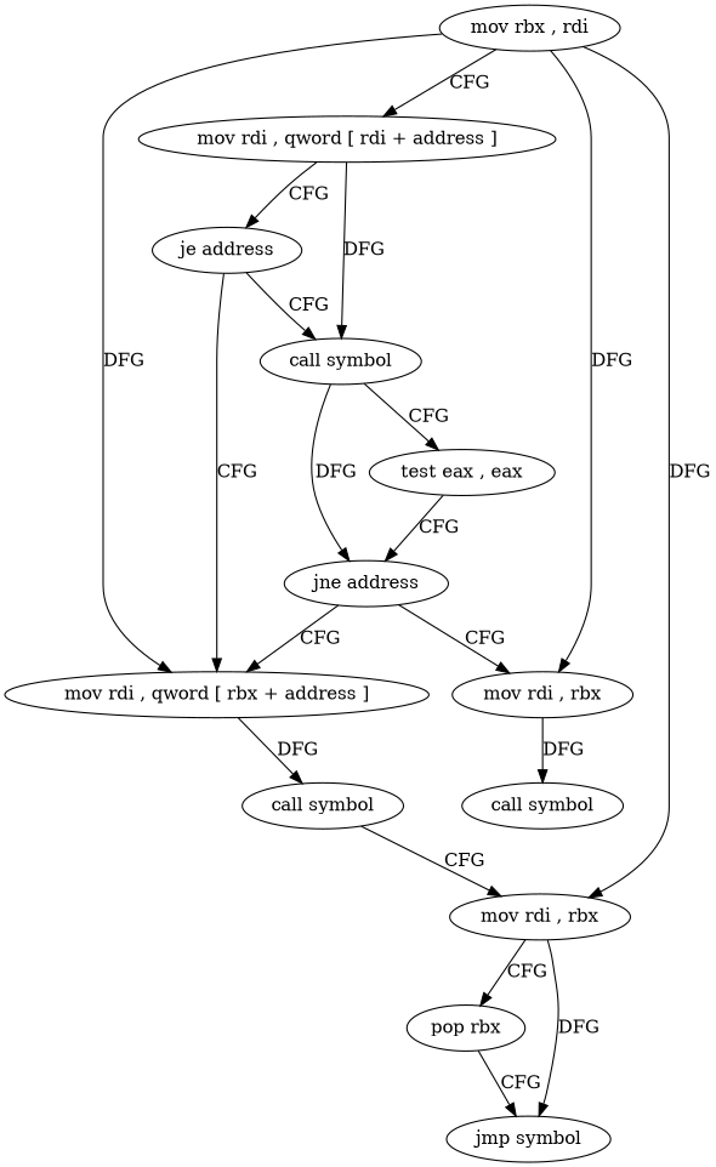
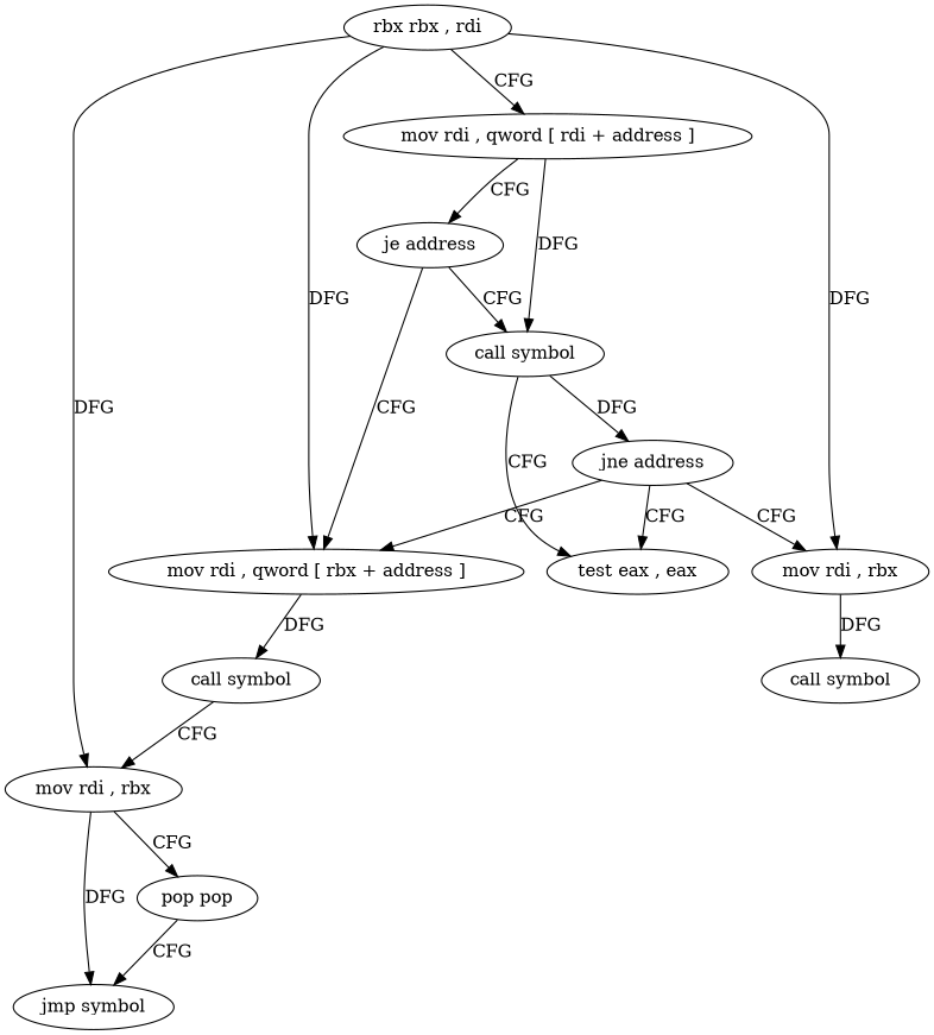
  digraph {
-   n1 [label="mov rbx , rdi"]
+   n1 [label="rbx rbx , rdi"]
    n2 [label="mov rdi , qword [ rdi + address ]"]
    n3 [label="mov rdi , qword [ rbx + address ]"]
    n4 [label="mov rdi , rbx"]
    n5 [label="mov rdi , rbx"]
    n6 [label="je address"]
    n7 [label="call symbol"]
    n8 [label="call symbol"]
-   n9 [label="pop rbx"]
+   n9 [label="pop pop"]
    n10 [label="jmp symbol"]
    n11 [label="call symbol"]
    n12 [label="test eax , eax"]
    n13 [label="jne address"]
    n1 -> n2 [label=CFG]
    n1 -> n3 [label=DFG]
    n1 -> n4 [label=DFG]
    n1 -> n5 [label=DFG]
    n2 -> n6 [label=CFG]
    n2 -> n7 [label=DFG]
    n3 -> n8 [label=DFG]
    n4 -> n9 [label=CFG]
    n4 -> n10 [label=DFG]
    n5 -> n11 [label=DFG]
    n6 -> n3 [label=CFG]
    n6 -> n7 [label=CFG]
    n7 -> n12 [label=CFG]
    n7 -> n13 [label=DFG]
    n8 -> n4 [label=CFG]
    n9 -> n10 [label=CFG]
-   n12 -> n13 [label=CFG]
+   n13 -> n12 [label=CFG]
    n13 -> n3 [label=CFG]
    n13 -> n5 [label=CFG]
  }
